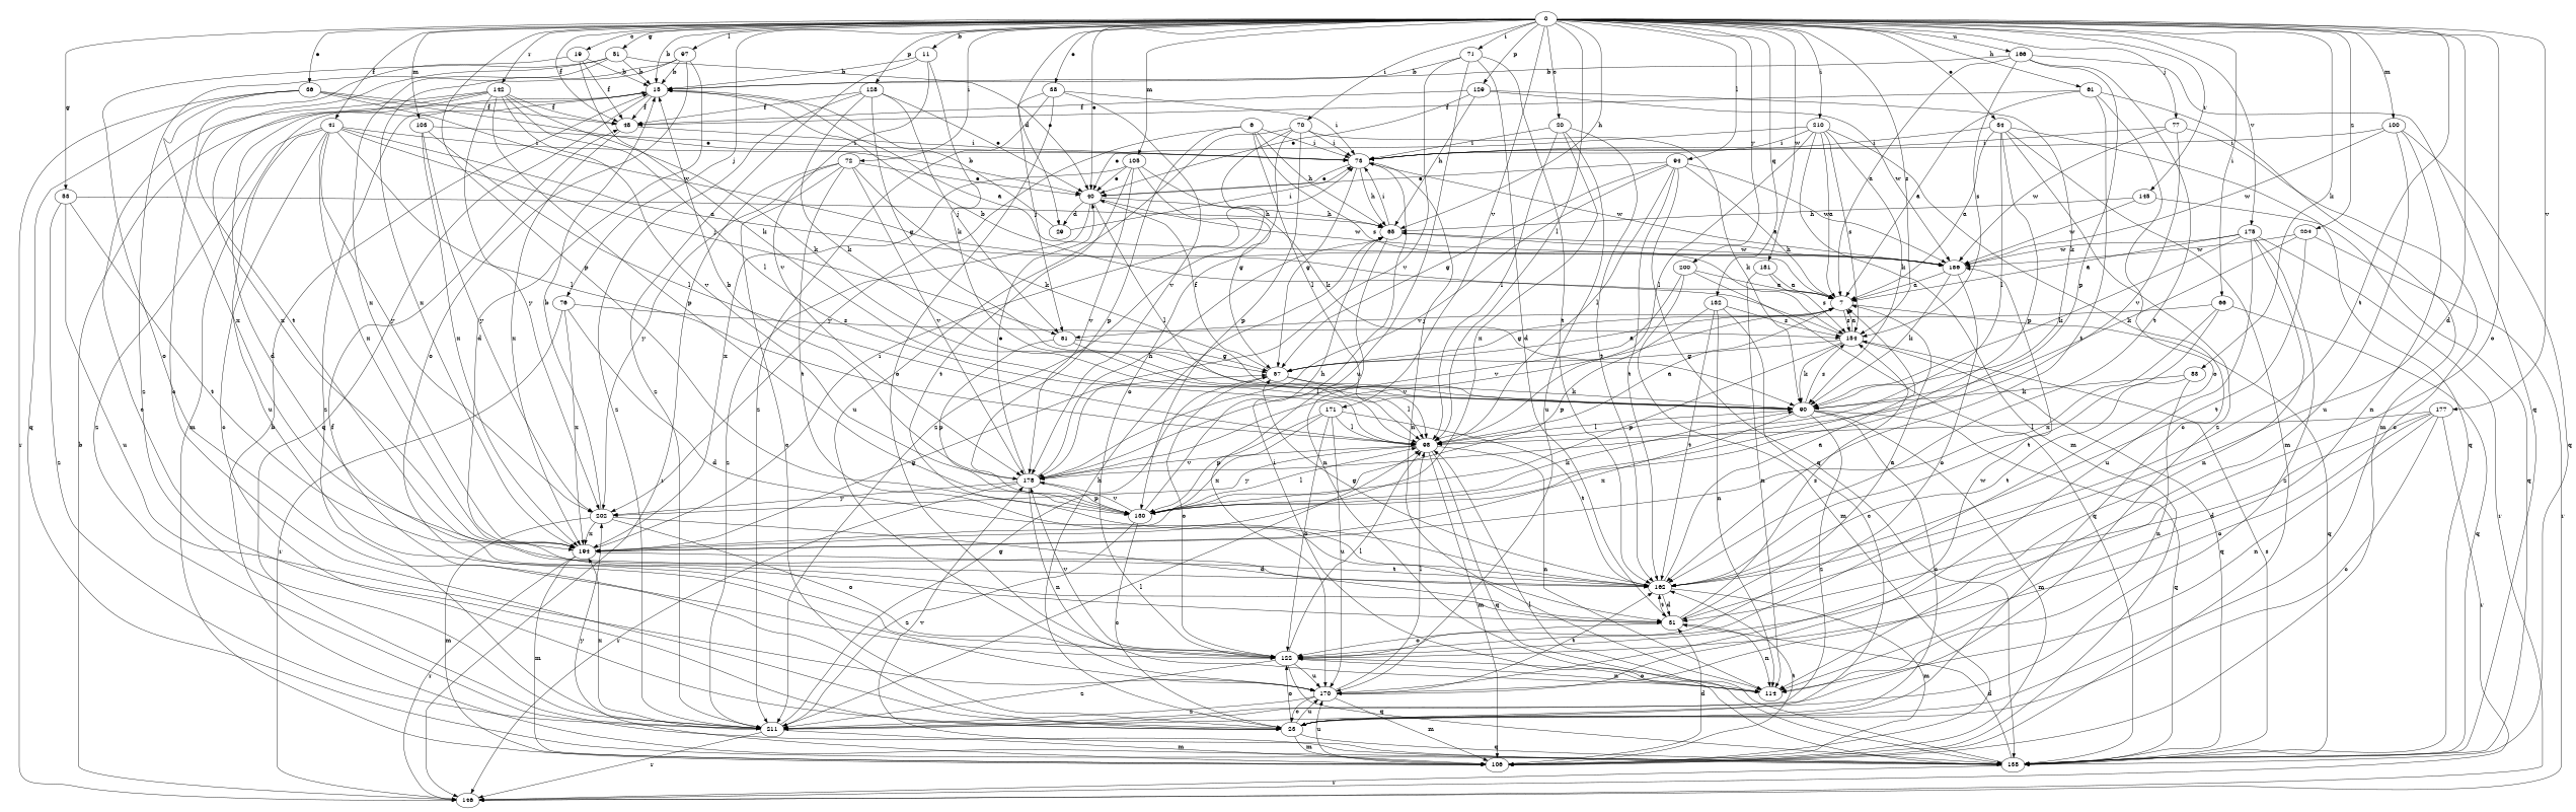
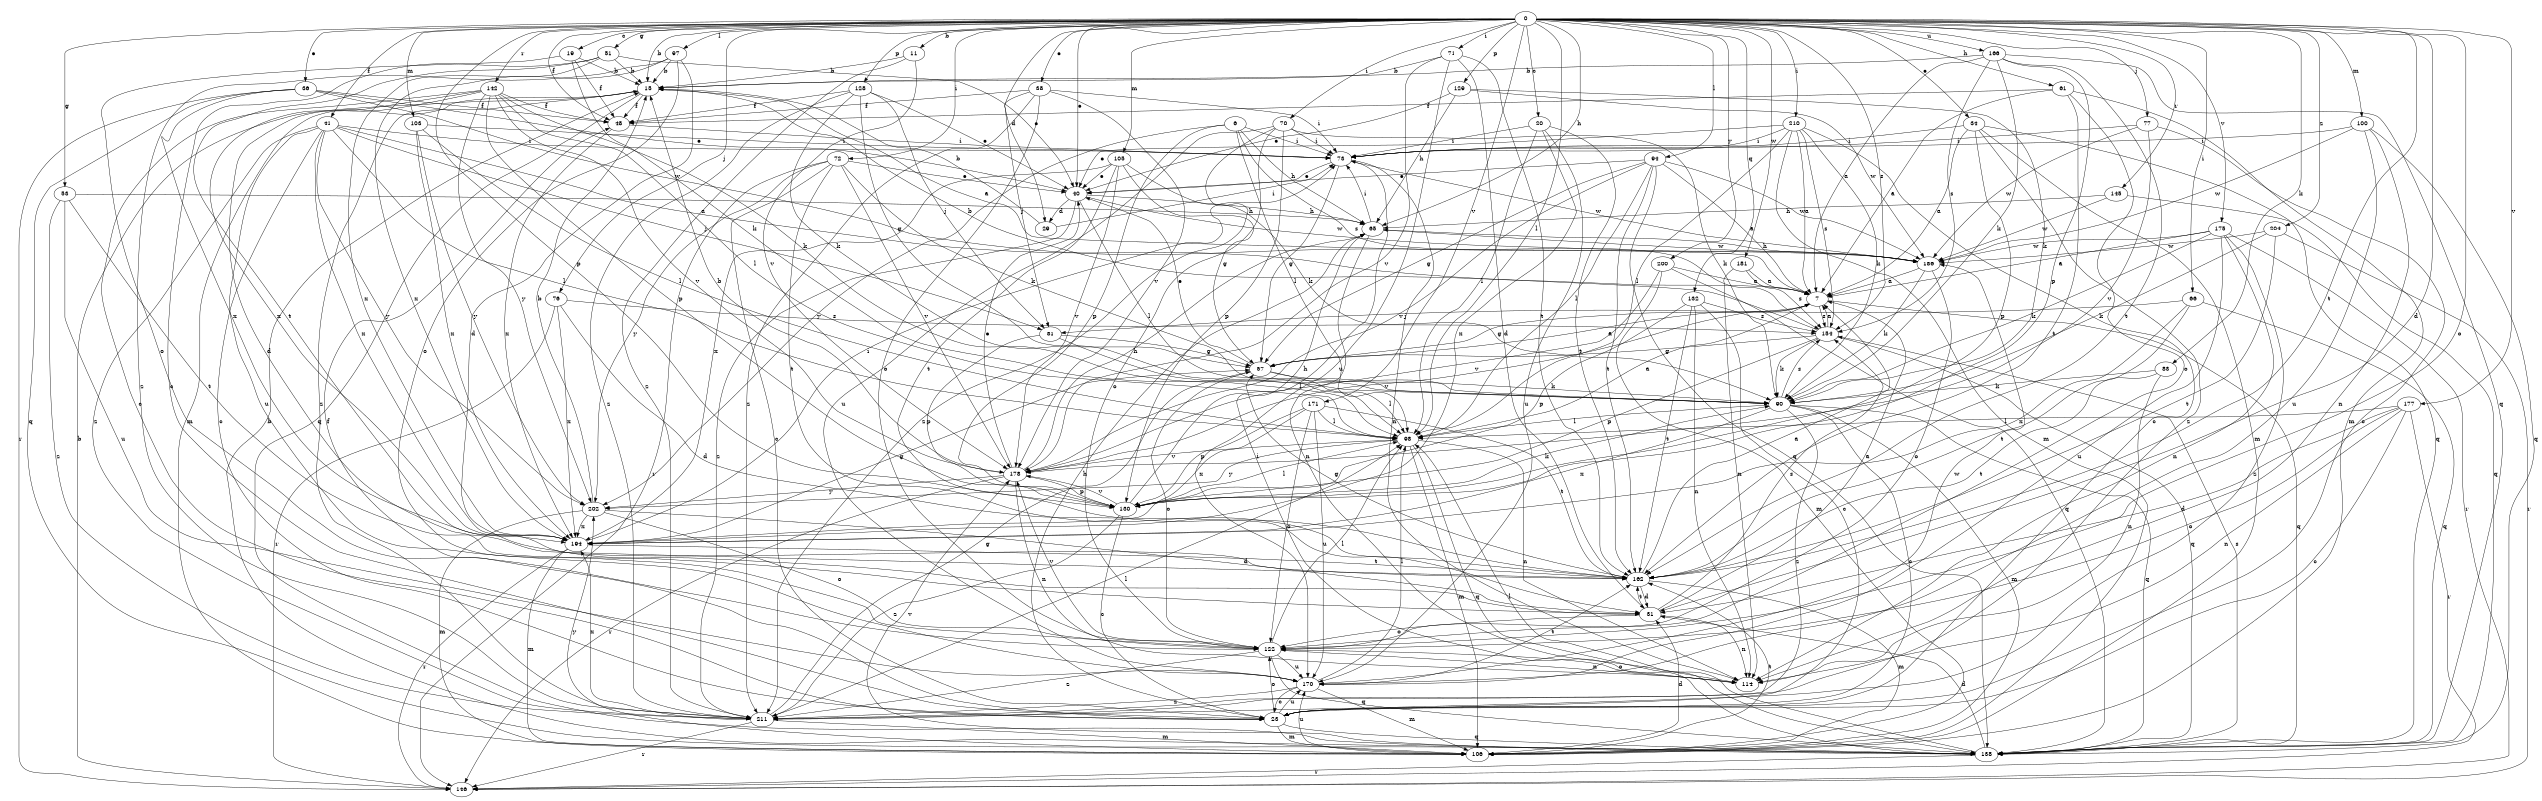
  strict digraph {
    0
    11
    15
    19
    20
    29
    31
    34
    36
    38
    40
    41
    48
    51
    53
    61
    65
    66
    70
    71
    72
    76
    77
    83
    94
    97
    98
    100
    103
    105
    122
    128
    129
    130
    132
    142
    145
    154
    162
    166
    171
    175
    177
    181
    200
    204
    210
    178
    90
    211
    7
    138
    106
    73
    170
    194
    114
    146
    186
    81
    202
    23
    57
    6
    0 -> 11 [label=b]
    0 -> 15 [label=b]
    0 -> 19 [label=c]
    0 -> 20 [label=c]
    0 -> 29 [label=d]
    0 -> 31 [label=d]
    0 -> 34 [label=e]
    0 -> 36 [label=e]
    0 -> 38 [label=e]
    0 -> 40 [label=e]
    0 -> 41 [label=f]
    0 -> 48 [label=f]
    0 -> 51 [label=g]
    0 -> 53 [label=g]
    0 -> 61 [label=h]
    0 -> 65 [label=h]
    0 -> 66 [label=i]
    0 -> 70 [label=i]
    0 -> 71 [label=i]
    0 -> 72 [label=i]
    0 -> 76 [label=j]
    0 -> 77 [label=j]
    0 -> 83 [label=k]
    0 -> 94 [label=l]
    0 -> 97 [label=l]
    0 -> 98 [label=l]
    0 -> 100 [label=m]
    0 -> 103 [label=m]
    0 -> 105 [label=m]
    0 -> 122 [label=o]
    0 -> 128 [label=p]
    0 -> 129 [label=p]
    0 -> 130 [label=p]
    0 -> 132 [label=q]
    0 -> 142 [label=r]
    0 -> 145 [label=r]
    0 -> 154 [label=s]
    0 -> 162 [label=t]
    0 -> 166 [label=u]
    0 -> 171 [label=v]
    0 -> 175 [label=v]
    0 -> 177 [label=v]
    0 -> 181 [label=w]
    0 -> 200 [label=y]
    0 -> 204 [label=z]
    0 -> 210 [label=i]
    11 -> 15 [label=b]
    11 -> 178 [label=v]
-   11 -> 90 [label=k]
+   166 -> 90 [label=k]
    11 -> 211 [label=z]
    15 -> 48 [label=f]
    15 -> 211 [label=z]
    15 -> 7 [label=a]
    15 -> 138 [label=q]
    15 -> 106 [label=m]
    19 -> 15 [label=b]
    19 -> 48 [label=f]
    19 -> 122 [label=o]
    19 -> 90 [label=k]
    20 -> 98 [label=l]
    20 -> 162 [label=t]
    20 -> 73 [label=i]
    20 -> 170 [label=u]
    20 -> 194 [label=x]
    29 -> 15 [label=b]
    29 -> 73 [label=i]
    31 -> 122 [label=o]
    31 -> 154 [label=s]
    31 -> 162 [label=t]
    31 -> 7 [label=a]
    31 -> 114 [label=n]
-   34 -> 98 [label=l]
    34 -> 130 [label=p]
    34 -> 211 [label=z]
    34 -> 7 [label=a]
    34 -> 138 [label=q]
    34 -> 106 [label=m]
    34 -> 73 [label=i]
    36 -> 40 [label=e]
    36 -> 48 [label=f]
    36 -> 138 [label=q]
    36 -> 194 [label=x]
    36 -> 146 [label=r]
    36 -> 186 [label=w]
-   129 -> 48 [label=f]
+   38 -> 48 [label=f]
    38 -> 122 [label=o]
    38 -> 178 [label=v]
    38 -> 211 [label=z]
    38 -> 73 [label=i]
    38 -> 81 [label=j]
    40 -> 29 [label=d]
    40 -> 65 [label=h]
    40 -> 98 [label=l]
    40 -> 211 [label=z]
    40 -> 186 [label=w]
    41 -> 98 [label=l]
    41 -> 211 [label=z]
    41 -> 7 [label=a]
    41 -> 73 [label=i]
    41 -> 170 [label=u]
    41 -> 194 [label=x]
    41 -> 81 [label=j]
    41 -> 202 [label=y]
    41 -> 23 [label=c]
    48 -> 73 [label=i]
    48 -> 194 [label=x]
    51 -> 15 [label=b]
    51 -> 40 [label=e]
    51 -> 162 [label=t]
    51 -> 194 [label=x]
    51 -> 23 [label=c]
    53 -> 65 [label=h]
    53 -> 162 [label=t]
    53 -> 211 [label=z]
    53 -> 170 [label=u]
    61 -> 48 [label=f]
    61 -> 122 [label=o]
    61 -> 162 [label=t]
    61 -> 7 [label=a]
    61 -> 106 [label=m]
    65 -> 73 [label=i]
    65 -> 114 [label=n]
    65 -> 186 [label=w]
    66 -> 162 [label=t]
    66 -> 138 [label=q]
    66 -> 194 [label=x]
    66 -> 81 [label=j]
    70 -> 122 [label=o]
    70 -> 130 [label=p]
    70 -> 90 [label=k]
    70 -> 211 [label=z]
    70 -> 73 [label=i]
    70 -> 170 [label=u]
    71 -> 15 [label=b]
    71 -> 31 [label=d]
    71 -> 162 [label=t]
    71 -> 178 [label=v]
    71 -> 170 [label=u]
    72 -> 40 [label=e]
    72 -> 162 [label=t]
    72 -> 178 [label=v]
    72 -> 90 [label=k]
    72 -> 146 [label=r]
    72 -> 202 [label=y]
    72 -> 23 [label=c]
    76 -> 31 [label=d]
    76 -> 154 [label=s]
    76 -> 194 [label=x]
    76 -> 146 [label=r]
    77 -> 178 [label=v]
    77 -> 73 [label=i]
    77 -> 186 [label=w]
    77 -> 23 [label=c]
    83 -> 162 [label=t]
    83 -> 90 [label=k]
    83 -> 114 [label=n]
    94 -> 40 [label=e]
    94 -> 98 [label=l]
    94 -> 162 [label=t]
    94 -> 178 [label=v]
    94 -> 7 [label=a]
    94 -> 138 [label=q]
    94 -> 186 [label=w]
    94 -> 57 [label=g]
    97 -> 15 [label=b]
    97 -> 31 [label=d]
    97 -> 122 [label=o]
    97 -> 211 [label=z]
    97 -> 194 [label=x]
    98 -> 178 [label=v]
    98 -> 7 [label=a]
    98 -> 138 [label=q]
    98 -> 106 [label=m]
    98 -> 114 [label=n]
    98 -> 202 [label=y]
    100 -> 138 [label=q]
    100 -> 73 [label=i]
    100 -> 170 [label=u]
    100 -> 114 [label=n]
    100 -> 186 [label=w]
    103 -> 98 [label=l]
    103 -> 73 [label=i]
    103 -> 194 [label=x]
    103 -> 202 [label=y]
    105 -> 40 [label=e]
    105 -> 162 [label=t]
    105 -> 178 [label=v]
    105 -> 90 [label=k]
    105 -> 194 [label=x]
    105 -> 57 [label=g]
    122 -> 98 [label=l]
    122 -> 178 [label=v]
    122 -> 211 [label=z]
    122 -> 138 [label=q]
    122 -> 170 [label=u]
    122 -> 114 [label=n]
    128 -> 40 [label=e]
    128 -> 48 [label=f]
    128 -> 90 [label=k]
    128 -> 211 [label=z]
    128 -> 81 [label=j]
    128 -> 57 [label=g]
    129 -> 40 [label=e]
    129 -> 65 [label=h]
    129 -> 90 [label=k]
    129 -> 186 [label=w]
    130 -> 65 [label=h]
    130 -> 98 [label=l]
    130 -> 178 [label=v]
    130 -> 90 [label=k]
    130 -> 211 [label=z]
    130 -> 23 [label=c]
    132 -> 130 [label=p]
    132 -> 154 [label=s]
    132 -> 162 [label=t]
    132 -> 114 [label=n]
    132 -> 23 [label=c]
    142 -> 31 [label=d]
    142 -> 48 [label=f]
    142 -> 98 [label=l]
    142 -> 130 [label=p]
    142 -> 178 [label=v]
    142 -> 90 [label=k]
    142 -> 194 [label=x]
    142 -> 202 [label=y]
    142 -> 23 [label=c]
    145 -> 65 [label=h]
    145 -> 138 [label=q]
    145 -> 186 [label=w]
    154 -> 15 [label=b]
    154 -> 130 [label=p]
    154 -> 90 [label=k]
    154 -> 7 [label=a]
    154 -> 138 [label=q]
    154 -> 57 [label=g]
    162 -> 31 [label=d]
    162 -> 7 [label=a]
    162 -> 106 [label=m]
    162 -> 57 [label=g]
    166 -> 15 [label=b]
    166 -> 130 [label=p]
    166 -> 154 [label=s]
    166 -> 162 [label=t]
    166 -> 7 [label=a]
    166 -> 138 [label=q]
    171 -> 98 [label=l]
    171 -> 122 [label=o]
    171 -> 130 [label=p]
    171 -> 162 [label=t]
    171 -> 170 [label=u]
    171 -> 194 [label=x]
    175 -> 90 [label=k]
    175 -> 211 [label=z]
    175 -> 7 [label=a]
    175 -> 170 [label=u]
    175 -> 114 [label=n]
    175 -> 146 [label=r]
    175 -> 186 [label=w]
    177 -> 31 [label=d]
    177 -> 98 [label=l]
    177 -> 122 [label=o]
    177 -> 114 [label=n]
    177 -> 146 [label=r]
    177 -> 23 [label=c]
    181 -> 154 [label=s]
    181 -> 7 [label=a]
    181 -> 114 [label=n]
    200 -> 178 [label=v]
    200 -> 7 [label=a]
    200 -> 138 [label=q]
    200 -> 106 [label=m]
    204 -> 162 [label=t]
    204 -> 90 [label=k]
    204 -> 146 [label=r]
    204 -> 186 [label=w]
    210 -> 40 [label=e]
    210 -> 98 [label=l]
    210 -> 154 [label=s]
    210 -> 90 [label=k]
    210 -> 7 [label=a]
    210 -> 106 [label=m]
    210 -> 73 [label=i]
    210 -> 23 [label=c]
    178 -> 15 [label=b]
    178 -> 40 [label=e]
    178 -> 65 [label=h]
    178 -> 130 [label=p]
    178 -> 114 [label=n]
    178 -> 146 [label=r]
    178 -> 202 [label=y]
    90 -> 98 [label=l]
    90 -> 154 [label=s]
    90 -> 211 [label=z]
    90 -> 138 [label=q]
    90 -> 106 [label=m]
    90 -> 194 [label=x]
    90 -> 23 [label=c]
    211 -> 98 [label=l]
    211 -> 106 [label=m]
    211 -> 194 [label=x]
    211 -> 146 [label=r]
    211 -> 57 [label=g]
    7 -> 154 [label=s]
    7 -> 178 [label=v]
    7 -> 138 [label=q]
    7 -> 57 [label=g]
    138 -> 15 [label=b]
    138 -> 31 [label=d]
    138 -> 98 [label=l]
    138 -> 154 [label=s]
    138 -> 178 [label=v]
    138 -> 73 [label=i]
    138 -> 146 [label=r]
    106 -> 31 [label=d]
    106 -> 162 [label=t]
    106 -> 170 [label=u]
    106 -> 202 [label=y]
    73 -> 40 [label=e]
-   73 -> 65 [label=h]
    73 -> 114 [label=n]
    73 -> 186 [label=w]
    73 -> 57 [label=g]
    170 -> 98 [label=l]
    170 -> 162 [label=t]
    170 -> 211 [label=z]
    170 -> 106 [label=m]
    170 -> 186 [label=w]
    170 -> 23 [label=c]
    194 -> 162 [label=t]
    194 -> 106 [label=m]
    194 -> 73 [label=i]
    194 -> 146 [label=r]
    194 -> 57 [label=g]
    114 -> 122 [label=o]
    146 -> 15 [label=b]
    186 -> 65 [label=h]
    186 -> 122 [label=o]
    186 -> 90 [label=k]
    186 -> 7 [label=a]
    81 -> 98 [label=l]
    81 -> 130 [label=p]
    81 -> 57 [label=g]
    202 -> 15 [label=b]
    202 -> 31 [label=d]
    202 -> 122 [label=o]
    202 -> 106 [label=m]
    202 -> 194 [label=x]
    23 -> 48 [label=f]
    23 -> 65 [label=h]
    23 -> 122 [label=o]
    23 -> 138 [label=q]
    23 -> 106 [label=m]
    23 -> 170 [label=u]
-   57 -> 40 [label=f]
+   57 -> 40 [label=e]
    57 -> 98 [label=l]
    57 -> 122 [label=o]
    57 -> 90 [label=k]
    57 -> 7 [label=a]
    6 -> 65 [label=h]
    6 -> 98 [label=l]
    6 -> 130 [label=p]
    6 -> 154 [label=s]
    6 -> 73 [label=i]
    6 -> 202 [label=y]
  }
